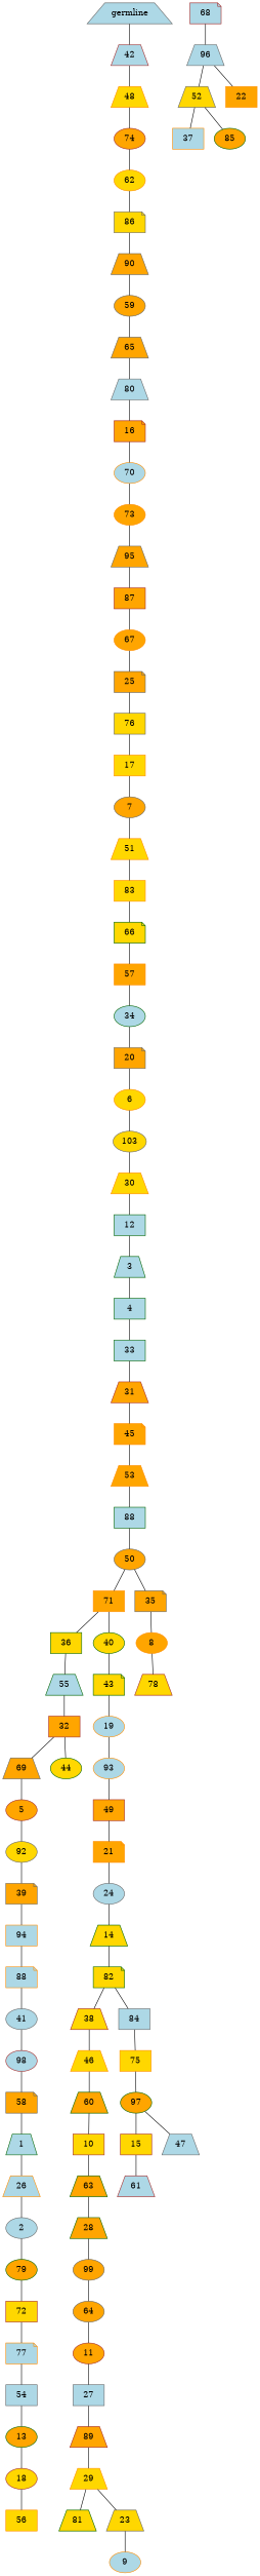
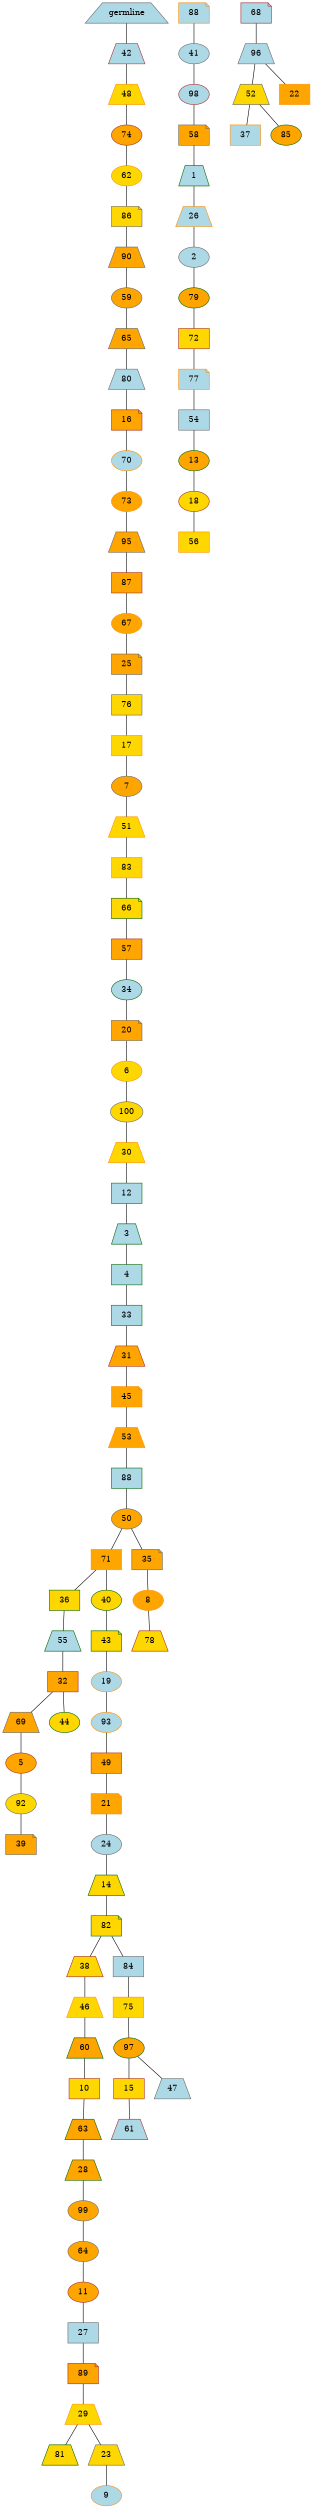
  graph {
    rankdir=UD
    splines=line
    node [color=gray40 fillcolor=orange shape=trapezium style=filled]
    n1 [fillcolor=lightblue label=germline]
    n2 [color=brown fillcolor=lightblue label=42]
    n3 [color=darkorange fillcolor=gold label=48]
    n4 [color=brown label=74 shape=ellipse]
    n5 [color=darkorange fillcolor=gold label=62 shape=ellipse]
    n6 [fillcolor=gold label=86 shape=note]
    n7 [label=90]
    n8 [label=59 shape=ellipse]
    n9 [label=65]
    n10 [fillcolor=lightblue label=80]
    n11 [color=brown label=16 shape=note]
    n12 [color=darkorange fillcolor=lightblue label=70 shape=ellipse]
    n13 [color=darkorange label=73 shape=ellipse]
    n14 [label=95]
    n15 [color=brown label=87 shape=box]
    n16 [color=darkorange label=67 shape=ellipse]
    n17 [label=25 shape=note]
    n18 [fillcolor=gold label=76 shape=box]
    n19 [color=darkorange fillcolor=gold label=17 shape=box]
    n20 [label=7 shape=ellipse]
    n21 [color=darkorange fillcolor=gold label=51]
    n22 [color=darkorange fillcolor=gold label=83 shape=box]
    n23 [color=darkgreen fillcolor=gold label=66 shape=note]
-   n24 [color=darkorange label=57 shape=box]
+   n24 [color=brown label=57 shape=box]
    n25 [color=darkgreen fillcolor=lightblue label=34 shape=ellipse]
    n26 [label=20 shape=note]
    n27 [color=darkorange fillcolor=gold label=6 shape=ellipse]
-   n28 [fillcolor=gold label=103 shape=ellipse]
+   n28 [fillcolor=gold label=100 shape=ellipse]
    n29 [color=darkorange fillcolor=gold label=30]
    n30 [color=darkgreen fillcolor=lightblue label=12 shape=box]
    n31 [color=darkgreen fillcolor=lightblue label=3]
    n32 [color=darkgreen fillcolor=lightblue label=4 shape=box]
    n33 [color=darkgreen fillcolor=lightblue label=33 shape=box]
    n34 [color=brown label=31]
    n35 [color=darkorange label=45 shape=note]
    n36 [color=darkorange label=53]
    n37 [color=darkgreen fillcolor=lightblue label=88 shape=box]
    n38 [label=50 shape=ellipse]
    n39 [color=darkorange label=71 shape=box]
    n40 [label=35 shape=note]
    n41 [color=darkgreen fillcolor=gold label=36 shape=box]
    n42 [color=darkgreen fillcolor=gold label=40 shape=ellipse]
    n43 [color=darkorange label=8 shape=ellipse]
    n44 [color=darkgreen fillcolor=lightblue label=55]
    n45 [color=darkgreen fillcolor=gold label=43 shape=note]
    n46 [color=brown label=32 shape=box]
    n47 [label=69]
    n48 [color=darkgreen fillcolor=gold label=44 shape=ellipse]
    n49 [color=brown label=5 shape=ellipse]
    n50 [fillcolor=gold label=92 shape=ellipse]
    n51 [label=39 shape=note]
-   n52 [color=darkorange fillcolor=lightblue label=94 shape=box]
    n53 [color=darkorange fillcolor=lightblue label=88 shape=note]
    n54 [fillcolor=lightblue label=41 shape=ellipse]
    n55 [color=brown fillcolor=lightblue label=98 shape=ellipse]
    n56 [label=58 shape=note]
    n57 [color=darkgreen fillcolor=lightblue label=1]
    n58 [color=darkorange fillcolor=lightblue label=26]
    n59 [fillcolor=lightblue label=2 shape=ellipse]
    n60 [color=darkgreen label=79 shape=ellipse]
    n61 [color=brown fillcolor=gold label=72 shape=box]
    n62 [color=darkorange fillcolor=lightblue label=77 shape=note]
    n63 [fillcolor=lightblue label=54 shape=box]
    n64 [color=darkgreen label=13 shape=ellipse]
    n65 [color=brown fillcolor=gold label=18 shape=ellipse]
    n66 [color=darkorange fillcolor=gold label=56 shape=box]
    n67 [color=brown fillcolor=lightblue label=68 shape=note]
    n68 [fillcolor=lightblue label=96]
    n69 [fillcolor=gold label=52]
    n70 [color=darkorange label=22 shape=box]
    n71 [color=darkorange fillcolor=lightblue label=37 shape=box]
    n72 [color=darkgreen label=85 shape=ellipse]
    n73 [color=darkorange fillcolor=lightblue label=19 shape=ellipse]
    n74 [color=darkorange fillcolor=lightblue label=93 shape=ellipse]
    n75 [color=brown label=49 shape=box]
    n76 [color=darkorange label=21 shape=note]
    n77 [fillcolor=lightblue label=24 shape=ellipse]
    n78 [color=darkgreen fillcolor=gold label=14]
    n79 [color=darkgreen fillcolor=gold label=82 shape=note]
    n80 [color=brown fillcolor=gold label=38]
    n81 [fillcolor=lightblue label=84 shape=box]
    n82 [color=darkorange fillcolor=gold label=46]
    n83 [color=darkorange fillcolor=gold label=75 shape=box]
    n84 [color=darkgreen label=60]
    n85 [color=brown fillcolor=gold label=10 shape=box]
    n86 [color=darkgreen label=63]
    n87 [color=darkgreen label=28]
    n88 [label=99 shape=ellipse]
    n89 [label=64 shape=ellipse]
    n90 [color=brown label=11 shape=ellipse]
    n91 [fillcolor=lightblue label=27 shape=box]
-   n92 [color=brown label=89]
+   n92 [color=brown label=89 shape=note]
    n93 [color=darkorange fillcolor=gold label=29]
    n94 [color=darkgreen fillcolor=gold label=81]
    n95 [fillcolor=gold label=23]
    n96 [color=darkorange fillcolor=lightblue label=9 shape=ellipse]
    n97 [color=darkgreen label=97 shape=ellipse]
    n98 [color=brown fillcolor=gold label=15 shape=box]
    n99 [fillcolor=lightblue label=47]
    n100 [color=brown fillcolor=lightblue label=61]
    n101 [color=brown fillcolor=gold label=78]
    n1 -- n2
    n2 -- n3
    n3 -- n4
    n4 -- n5
    n5 -- n6
    n6 -- n7
    n7 -- n8
    n8 -- n9
    n9 -- n10
    n10 -- n11
    n11 -- n12
    n12 -- n13
    n13 -- n14
    n14 -- n15
    n15 -- n16
    n16 -- n17
    n17 -- n18
    n18 -- n19
    n19 -- n20
    n20 -- n21
    n21 -- n22
    n22 -- n23
    n23 -- n24
    n24 -- n25
    n25 -- n26
    n26 -- n27
    n27 -- n28
    n28 -- n29
    n29 -- n30
    n30 -- n31
    n31 -- n32
    n32 -- n33
    n33 -- n34
    n34 -- n35
    n35 -- n36
    n36 -- n37
    n37 -- n38
    n38 -- n39
    n38 -- n40
    n39 -- n41
    n39 -- n42
    n40 -- n43
    n41 -- n44
    n42 -- n45
    n43 -- n101
    n44 -- n46
    n45 -- n73
    n46 -- n47
    n46 -- n48
    n47 -- n49
    n49 -- n50
    n50 -- n51
-   n51 -- n52
-   n52 -- n53
    n53 -- n54
    n54 -- n55
    n55 -- n56
    n56 -- n57
    n57 -- n58
    n58 -- n59
    n59 -- n60
    n60 -- n61
    n61 -- n62
    n62 -- n63
    n63 -- n64
    n64 -- n65
    n65 -- n66
    n67 -- n68
    n68 -- n69
    n68 -- n70
    n69 -- n71
    n69 -- n72
    n73 -- n74
    n74 -- n75
    n75 -- n76
    n76 -- n77
    n77 -- n78
    n78 -- n79
    n79 -- n80
    n79 -- n81
    n80 -- n82
    n81 -- n83
    n82 -- n84
    n83 -- n97
    n84 -- n85
    n85 -- n86
    n86 -- n87
    n87 -- n88
    n88 -- n89
    n89 -- n90
    n90 -- n91
    n91 -- n92
    n92 -- n93
    n93 -- n94
    n93 -- n95
    n95 -- n96
    n97 -- n98
    n97 -- n99
    n98 -- n100
  }
